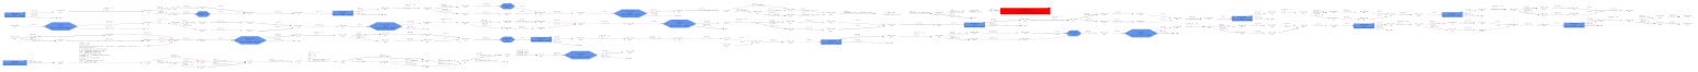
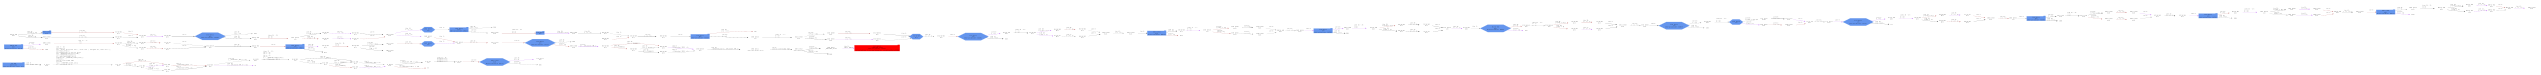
  digraph {
    fontname="Liberation Mono"
    rankdir=LR
    node [color=white fontname="Liberation Mono" shape=hexagon style=filled]
    edge [color=black fontname="Liberation Mono"]
    n1 [fillcolor=cornflowerblue label="0 @ N20\nmain entry\nAbstractionState: ABS0: true\n" shape=folder]
    n2 [label="44 @ N61\nmain\n"]
    n3 [label="45 @ N24\nmain\n"]
    n4 [label="50 @ N26\nmain\n" shape=folder]
    n5 [label="47 @ N25\nmain\n" shape=folder]
    n6 [label="53 @ N28\nmain\n" shape=folder]
    n7 [label="49 @ N27\nmain\n" shape=folder]
    n8 [label="54 @ N29\nmain\n"]
+   55 [shape=folder]
    n10 [label="56 @ N35\nmain\n"]
    n11 [label="61 @ N38\nmain\n" shape=folder]
    n12 [label="57 @ N36\nmain\n" shape=folder]
    n13 [label="64 @ N39\nmain\n"]
    n14 [label="59 @ N37\nmain\n" shape=folder]
    n15 [label="65 @ N40\nmain\n"]
    66
    n17 [label="67 @ N43\nmain\n" shape=folder]
    n18 [fillcolor=cornflowerblue label="3504 @ N44\nmain\nAbstractionState: ABS243\n"]
    n19 [label="3505 @ N45\nmain\n"]
    3506 [shape=folder]
    n21 [label="3524 @ N48\nmain\n" shape=folder]
-   n22 [label="3526 @ N50\nmain\n" shape=folder]
+   n22 [label="3526 @ N50\nmain\n" shape=folder fillcolor=cornflowerblue]
    n23 [label="3525 @ N51\nmain\n" shape=folder]
    n24 [label="3527 @ N52\nmain\n" shape=folder]
    n25 [label="3529 @ N53\nmain\n" shape=folder]
    n26 [label="3531 @ N49\nmain\n" shape=folder]
    n27 [label="3532 @ N54\nmain\n" shape=folder]
    n28 [fillcolor=cornflowerblue label="3534 @ N44\nmain\nAbstractionState: ABS245\n"]
    n29 [label="3535 @ N45\nmain\n" shape=folder]
    3536
    n31 [label="3554 @ N48\nmain\n"]
    n32 [label="3556 @ N50\nmain\n" shape=folder]
    n33 [label="3555 @ N51\nmain\n"]
    n34 [label="3557 @ N52\nmain\n" shape=folder]
    n35 [label="3559 @ N53\nmain\n" shape=folder]
    n36 [label="3561 @ N49\nmain\n"]
    n37 [fillcolor=cornflowerblue label="3562 @ N54\nmain\n"]
    n38 [fillcolor=cornflowerblue label="3564 @ N44\nmain\nAbstractionState: ABS247\n" shape=folder]
    n39 [label="3565 @ N45\nmain\n"]
    3566 [shape=folder]
-   n41 [label="3584 @ N48\nmain\n" shape=folder]
+   n41 [label="3584 @ N48\nmain\n" shape=folder fillcolor=cornflowerblue]
    n42 [label="3586 @ N50\nmain\n" shape=folder]
    n43 [label="3587 @ N52\nmain\n" shape=folder]
    n44 [label="3591 @ N49\nmain\n" shape=folder]
    n45 [label="3592 @ N54\nmain\n"]
    n46 [fillcolor=cornflowerblue label="3594 @ N44\nmain\nAbstractionState: ABS249\n" shape=folder]
    n47 [label="3595 @ N45\nmain\n"]
    3596 [shape=folder]
    n49 [label="3614 @ N48\nmain\n"]
    n50 [label="3616 @ N50\nmain\n"]
    n51 [label="3615 @ N51\nmain\n" shape=folder]
    n52 [label="3617 @ N52\nmain\n"]
    n53 [label="3619 @ N53\nmain\n" shape=folder]
    n54 [fillcolor=cornflowerblue label="3621 @ N49\nmain\n"]
    n55 [label="3622 @ N54\nmain\n"]
    n56 [fillcolor=cornflowerblue label="3624 @ N44\nmain\nAbstractionState: ABS251\n"]
    n57 [label="3625 @ N45\nmain\n"]
    3626
    n59 [label="3644 @ N48\nmain\n" shape=folder]
    n60 [label="3646 @ N50\nmain\n"]
    n61 [label="3645 @ N51\nmain\n" shape=folder]
    n62 [label="3647 @ N52\nmain\n"]
    n63 [label="3649 @ N53\nmain\n"]
    n64 [label="3651 @ N49\nmain\n"]
    n65 [label="3652 @ N54\nmain\n"]
    n66 [fillcolor=cornflowerblue label="3654 @ N44\nmain\nAbstractionState: ABS253\n" shape=folder]
    n67 [label="3655 @ N45\nmain\n" shape=folder]
    3656
    n69 [label="3674 @ N48\nmain\n"]
    n70 [label="3676 @ N50\nmain\n"]
    n71 [label="3675 @ N51\nmain\n" shape=folder]
    n72 [label="3677 @ N52\nmain\n"]
    n73 [label="3679 @ N53\nmain\n"]
    n74 [label="3681 @ N49\nmain\n" shape=folder]
    n75 [label="3682 @ N54\nmain\n" shape=folder]
    n76 [fillcolor=cornflowerblue label="3684 @ N44\nmain\nAbstractionState: ABS255\n" shape=folder]
    n77 [label="3685 @ N45\nmain\n" shape=folder]
    3686 [shape=folder]
    n79 [label="3704 @ N48\nmain\n"]
    n80 [label="3706 @ N50\nmain\n"]
    n81 [label="3705 @ N51\nmain\n" shape=folder]
    n82 [label="3707 @ N52\nmain\n"]
    n83 [label="3709 @ N53\nmain\n"]
+   n84 [label="3711 @ N49\nmain\n" shape=folder]
    n85 [label="3712 @ N54\nmain\n" shape=folder]
    n86 [fillcolor=cornflowerblue label="3714 @ N44\nmain\nAbstractionState: ABS257\n"]
    n87 [label="3715 @ N45\nmain\n" shape=folder]
    3716
    n89 [label="3734 @ N48\nmain\n" shape=folder]
    n90 [label="3736 @ N50\nmain\n"]
    n91 [label="3735 @ N51\nmain\n"]
    n92 [label="3737 @ N52\nmain\n"]
    n93 [label="3739 @ N53\nmain\n"]
    n94 [label="3741 @ N49\nmain\n"]
    n95 [label="3742 @ N54\nmain\n" shape=folder]
    n96 [fillcolor=cornflowerblue label="3744 @ N44\nmain\nAbstractionState: ABS259\n"]
    n97 [label="3745 @ N45\nmain\n"]
    3746
-   n99 [label="3764 @ N48\nmain\n"]
+   n99 [label="3764 @ N48\nmain\n" fillcolor=cornflowerblue]
    n100 [label="3766 @ N50\nassert\n"]
    n101 [label="3765 @ N51\nmain\n" shape=folder]
    n102 [label="3767 @ N52\nmain\n" shape=folder]
    n103 [label="3769 @ N53\nmain\n"]
    n104 [label="3771 @ N49\nmain\n" shape=folder]
    n105 [label="3772 @ N54\nmain\n" shape=folder]
    n106 [fillcolor=cornflowerblue label="3774 @ N44\nmain\nAbstractionState: ABS261\n"]
    n107 [label="3775 @ N45\nmain\n"]
    3776 [shape=folder]
    n109 [label="3794 @ N48\nmain\n" shape=folder]
    n110 [label="3796 @ N50\nmain\n"]
    n111 [label="3795 @ N51\nmain\n" shape=folder]
    n112 [label="3797 @ N52\nmain\n"]
    n113 [label="3799 @ N53\nmain\n"]
    n114 [label="3801 @ N49\nmain\n"]
    n115 [label="3802 @ N54\nmain\n" shape=folder]
    n116 [fillcolor=cornflowerblue label="3804 @ N44\nmain\nAbstractionState: ABS263\n" shape=folder]
    n117 [label="3805 @ N45\nmain\n" shape=folder]
    3806
    n119 [label="3824 @ N48\nmain\n" shape=folder]
    n120 [label="3826 @ N50\nmain\n"]
    n121 [label="3825 @ N51\nmain\n"]
    n122 [label="3827 @ N52\nmain\n"]
    n123 [label="3829 @ N53\nmain\n"]
    n124 [label="3831 @ N49\nmain\n"]
    n125 [label="3832 @ N54\nmain\n"]
    n126 [fillcolor=cornflowerblue label="3834 @ N44\nmain\nAbstractionState: ABS265\n" shape=folder]
    n127 [label="3835 @ N45\nmain\n"]
    3836
    n129 [label="3854 @ N48\nmain\n"]
    n130 [label="3856 @ N50\nmain\n"]
    n131 [label="3855 @ N51\nmain\n" shape=folder]
    n132 [label="3857 @ N52\nmain\n"]
    n133 [label="3859 @ N53\nmain\n" shape=folder]
    n134 [label="3861 @ N49\nmain\n" shape=folder]
    n135 [label="3862 @ N54\nmain\n"]
    n136 [fillcolor=cornflowerblue label="3864 @ N44\nmain\nAbstractionState: ABS267\n" shape=folder]
    n137 [label="3865 @ N45\nmain\n"]
    3866
    n139 [label="3884 @ N48\nmain\n"]
    n140 [label="3886 @ N50\nmain\n"]
    n141 [label="3885 @ N51\nentry\n" shape=folder]
    n142 [label="3887 @ N52\nmain\n" shape=folder]
    n143 [label="3889 @ N53\nmain\n" shape=folder]
    n144 [label="3891 @ N49\nmain\n" shape=folder]
    n145 [label="3892 @ N54\nmain\n"]
    n146 [fillcolor=cornflowerblue label="3894 @ N44\nmain\nAbstractionState: ABS269\n" shape=folder]
    n147 [label="3895 @ N45\nmain\n"]
    3896
    n149 [label="3914 @ N48\nmain\n" shape=folder]
    n150 [label="3916 @ N50\nmain\n" shape=folder]
    n151 [label="3915 @ N51\nmain\n" shape=folder]
    n152 [label="3917 @ N52\nmain\n" shape=folder]
-   n153 [label="3919 @ N53\nmain\n" fillcolor=cornflowerblue]
+   n153 [label="3919 @ N53\nmain\n"]
    n154 [label="3921 @ N49\nmain\n" shape=folder]
    n155 [label="3922 @ N54\nmain\n" shape=folder]
    n156 [fillcolor=cornflowerblue label="3924 @ N44\nmain\nAbstractionState: ABS271\n" shape=folder]
    n157 [label="3925 @ N45\nmain\n"]
    3926 [shape=folder]
    n159 [label="3944 @ N48\nmain\n"]
    n160 [label="3946 @ N50\nmain\n"]
    n161 [label="3945 @ N51\nmain\n"]
    n162 [fillcolor=cornflowerblue label="3947 @ N52\nmain\n"]
    n163 [label="3949 @ N53\nmain\n"]
    n164 [label="3951 @ N49\nmain\n" shape=folder]
    n165 [label="3952 @ N54\nmain\n"]
    n166 [fillcolor=cornflowerblue label="3954 @ N44\nmain\nAbstractionState: ABS273\n"]
    n167 [label="3956 @ N46\nmain\n" shape=folder]
    3955 [shape=folder]
    n169 [label="3957 @ N55\nmain\n"]
    n170 [label="3962 @ N58\nmain\n" shape=folder]
    n171 [label="3958 @ N56\nmain\n"]
    n172 [label="3965 @ N59\nmain\n"]
    n173 [label="3960 @ N57\nmain\n" shape=folder]
    n174 [label="3966 @ N11\n__VERIFIER_assert entry\n"]
    n175 [label="3967 @ N12\n__VERIFIER_assert\n" shape=folder]
    n176 [label="3968 @ N14\n__VERIFIER_assert\n"]
    3969 [shape=folder]
    n178 [fillcolor=red label="3971 @ N15\n__VERIFIER_assert\nAbstractionState: ABS274\n AutomatonState: ErrorLabelAutomaton: _predefinedState_ERROR\n" shape=folder]
    n179 [label="3589 @ N53\nmain\n"]
    n1 -> n2 [label="Line 0: \lINIT GLOBAL VARS\l"]
    n2 -> n3 [color=gray40 label="Lines 7 - 26: \lvoid abort();\lvoid __assert_fail(const char *, const char *, unsigned int, const char *);\lvoid reach_error();\lvoid assume_abort_if_not(int cond);\lvoid __VERIFIER_assert(int cond);\lvoid __VERIFIER_assume(int);\lint __VERIFIER_nondet_int();\lunsigned int __VERIFIER_nondet_uint();\lint main();\lFunction start dummy edge\lint flag;\lflag = __VERIFIER_nondet_int();\lint __CPAchecker_TMP_0;\l"]
    n3 -> n4 [color=brown label="Line 26: \l[flag == 0]\l"]
    n3 -> n5 [color=gray40 label="Line 26: \l[!(flag == 0)]\l"]
    n4 -> n6 [color=brown label="Line 0: \l__CPAchecker_TMP_0 = 1;\l"]
    n5 -> n4 [color=purple label="Line 26: \l[flag == 1]\l"]
    n5 -> n7 [color=gray40 label="Line 26: \l[!(flag == 1)]\l"]
    n6 -> n8 [color=gray40 label="Line 26: \l[__CPAchecker_TMP_0 != 0]\l"]
+   n6 -> 55 [color=purple label="Line 26: \l[!(__CPAchecker_TMP_0 != 0)]\l"]
    n7 -> n6 [label="Line 0: \l__CPAchecker_TMP_0 = 0;\l"]
    n8 -> n10 [color=gray40 label="Lines 27 - 31: \lint i = 0;\lint x = 0;\lint y = 0;\lint n;\ln = __VERIFIER_nondet_int();\lint __CPAchecker_TMP_1;\l"]
    n10 -> n11 [label="Line 31: \l[!(n >= 1000)]\l"]
    n10 -> n12 [color=gray40 label="Line 31: \l[n >= 1000]\l"]
    n11 -> n13 [color=gray40 label="Line 0: \l__CPAchecker_TMP_1 = 0;\l"]
    n12 -> n11 [color=gray40 label="Line 31: \l[!(n <= 1000000)]\l"]
    n12 -> n14 [color=brown label="Line 31: \l[n <= 1000000]\l"]
    n13 -> n15 [label="Line 31: \l[__CPAchecker_TMP_1 != 0]\l"]
    n13 -> 66 [color=brown label="Line 31: \l[!(__CPAchecker_TMP_1 != 0)]\l"]
    n14 -> n13 [color=purple label="Line 0: \l__CPAchecker_TMP_1 = 1;\l"]
    n15 -> n17 [label="Lines 33 - 33: \lunsigned int a;\lunsigned int b;\lunsigned int r;\l"]
    n17 -> n18 [color=brown label="Line 35: \lwhile\l"]
    n18 -> n19 [color=purple label="Line 35: \l[i < n]\l"]
    n18 -> 3506 [color=gray40 label="Line 35: \l[!(i < n)]\l"]
    n21 -> n22 [label="Line 38: \l[!(flag == 0)]\l"]
    n21 -> n23 [label="Line 38: \l[flag == 0]\l"]
-   n22 -> n26 [color=brown label="Line 39: \lx = x + 3;\l"]
+   n22 -> n24 [color=brown label="Line 39: \lx = x + 3;\l"]
    n23 -> n25 [label="Line 41: \ly = y + 2;\l"]
    n24 -> n26 [color=brown label="Line 0: \l\l"]
    n25 -> n26 [label="Line 0: \l\l"]
    n26 -> n27 [color=purple label="Line 43: \li = i + 1;\l"]
    n27 -> n28 [label="Line 0: \l\l"]
    n28 -> n29 [label="Line 35: \l[i < n]\l"]
    n28 -> 3536 [color=gray40 label="Line 35: \l[!(i < n)]\l"]
    n29 -> n31 [color=brown label="Lines 36 - 37: \lx = x;\ly = y;\l"]
    n31 -> n32 [label="Line 38: \l[!(flag == 0)]\l"]
    n31 -> n33 [color=brown label="Line 38: \l[flag == 0]\l"]
    n32 -> n34 [color=purple label="Line 39: \lx = x + 3;\l"]
    n33 -> n35 [color=purple label="Line 41: \ly = y + 2;\l"]
    n34 -> n36 [label="Line 0: \l\l"]
    n35 -> n36 [color=brown label="Line 0: \l\l"]
    n36 -> n37 [color=purple label="Line 43: \li = i + 1;\l"]
    n37 -> n38 [color=gray40 label="Line 0: \l\l"]
    n38 -> n39 [color=gray40 label="Line 35: \l[i < n]\l"]
    n38 -> 3566 [color=gray40 label="Line 35: \l[!(i < n)]\l"]
    n39 -> n41 [color=brown label="Lines 36 - 37: \lx = x;\ly = y;\l"]
    n41 -> n42 [color=purple label="Line 38: \l[!(flag == 0)]\l"]
    n42 -> n43 [color=gray40 label="Line 39: \lx = x + 3;\l"]
    n43 -> n44 [color=gray40 label="Line 0: \l\l"]
    n44 -> n45 [label="Line 43: \li = i + 1;\l"]
    n45 -> n46 [color=gray40 label="Line 0: \l\l"]
    n46 -> n47 [label="Line 35: \l[i < n]\l"]
    n46 -> 3596 [color=brown label="Line 35: \l[!(i < n)]\l"]
    n47 -> n49 [label="Lines 36 - 37: \lx = x;\ly = y;\l"]
    n49 -> n50 [color=gray40 label="Line 38: \l[!(flag == 0)]\l"]
    n49 -> n51 [label="Line 38: \l[flag == 0]\l"]
    n50 -> n52 [color=brown label="Line 39: \lx = x + 3;\l"]
    n51 -> n53 [color=purple label="Line 41: \ly = y + 2;\l"]
    n52 -> n54 [label="Line 0: \l\l"]
    n53 -> n54 [color=gray40 label="Line 0: \l\l"]
    n54 -> n55 [color=gray40 label="Line 43: \li = i + 1;\l"]
    n55 -> n56 [color=brown label="Line 0: \l\l"]
    n56 -> n57 [color=purple label="Line 35: \l[i < n]\l"]
    n56 -> 3626 [label="Line 35: \l[!(i < n)]\l"]
    n57 -> n59 [label="Lines 36 - 37: \lx = x;\ly = y;\l"]
    n59 -> n60 [color=purple label="Line 38: \l[!(flag == 0)]\l"]
    n59 -> n61 [color=purple label="Line 38: \l[flag == 0]\l"]
    n60 -> n62 [color=brown label="Line 39: \lx = x + 3;\l"]
    n61 -> n63 [color=gray40 label="Line 41: \ly = y + 2;\l"]
    n62 -> n64 [color=gray40 label="Line 0: \l\l"]
    n63 -> n64 [label="Line 0: \l\l"]
    n64 -> n65 [color=gray40 label="Line 43: \li = i + 1;\l"]
    n65 -> n66 [label="Line 0: \l\l"]
    n66 -> n67 [label="Line 35: \l[i < n]\l"]
    n66 -> 3656 [color=brown label="Line 35: \l[!(i < n)]\l"]
    n67 -> n69 [color=purple label="Lines 36 - 37: \lx = x;\ly = y;\l"]
    n69 -> n70 [color=brown label="Line 38: \l[!(flag == 0)]\l"]
    n69 -> n71 [color=brown label="Line 38: \l[flag == 0]\l"]
    n70 -> n72 [label="Line 39: \lx = x + 3;\l"]
    n71 -> n73 [color=gray40 label="Line 41: \ly = y + 2;\l"]
    n72 -> n74 [color=gray40 label="Line 0: \l\l"]
    n73 -> n74 [color=gray40 label="Line 0: \l\l"]
    n74 -> n75 [color=gray40 label="Line 43: \li = i + 1;\l"]
    n75 -> n76 [color=purple label="Line 0: \l\l"]
    n76 -> n77 [color=purple label="Line 35: \l[i < n]\l"]
    n76 -> 3686 [label="Line 35: \l[!(i < n)]\l"]
    n77 -> n79 [color=purple label="Lines 36 - 37: \lx = x;\ly = y;\l"]
    n79 -> n80 [color=brown label="Line 38: \l[!(flag == 0)]\l"]
    n79 -> n81 [label="Line 38: \l[flag == 0]\l"]
    n80 -> n82 [label="Line 39: \lx = x + 3;\l"]
    n81 -> n83 [label="Line 41: \ly = y + 2;\l"]
+   n82 -> n84 [label="Line 0: \l\l"]
+   n83 -> n84 [label="Line 0: \l\l"]
+   n84 -> n85 [color=purple label="Line 43: \li = i + 1;\l"]
    n85 -> n86 [color=gray40 label="Line 0: \l\l"]
    n86 -> n87 [color=brown label="Line 35: \l[i < n]\l"]
    n86 -> 3716 [color=purple label="Line 35: \l[!(i < n)]\l"]
    n87 -> n89 [color=gray40 label="Lines 36 - 37: \lx = x;\ly = y;\l"]
    n89 -> n90 [color=brown label="Line 38: \l[!(flag == 0)]\l"]
    n89 -> n91 [color=brown label="Line 38: \l[flag == 0]\l"]
    n90 -> n92 [color=brown label="Line 39: \lx = x + 3;\l"]
    n91 -> n93 [color=purple label="Line 41: \ly = y + 2;\l"]
    n92 -> n94 [label="Line 0: \l\l"]
    n93 -> n94 [label="Line 0: \l\l"]
    n94 -> n95 [color=gray40 label="Line 43: \li = i + 1;\l"]
    n95 -> n96 [label="Line 0: \l\l"]
    n96 -> n97 [color=gray40 label="Line 35: \l[i < n]\l"]
    n96 -> 3746 [color=gray40 label="Line 35: \l[!(i < n)]\l"]
    n97 -> n99 [color=gray40 label="Lines 36 - 37: \lx = x;\ly = y;\l"]
    n99 -> n100 [color=gray40 label="Line 38: \l[!(flag == 0)]\l"]
    n99 -> n101 [color=purple label="Line 38: \l[flag == 0]\l"]
    n100 -> n102 [label="Line 39: \lx = x + 3;\l"]
    n101 -> n103 [color=brown label="Line 41: \ly = y + 2;\l"]
    n102 -> n104 [color=purple label="Line 0: \l\l"]
    n103 -> n104 [color=brown label="Line 0: \l\l"]
    n104 -> n105 [color=gray40 label="Line 43: \li = i + 1;\l"]
    n105 -> n106 [color=purple label="Line 0: \l\l"]
    n106 -> n107 [color=purple label="Line 35: \l[i < n]\l"]
    n106 -> 3776 [label="Line 35: \l[!(i < n)]\l"]
    n107 -> n109 [color=purple label="Lines 36 - 37: \lx = x;\ly = y;\l"]
    n109 -> n110 [color=brown label="Line 38: \l[!(flag == 0)]\l"]
    n109 -> n111 [label="Line 38: \l[flag == 0]\l"]
    n110 -> n112 [color=purple label="Line 39: \lx = x + 3;\l"]
    n111 -> n113 [color=brown label="Line 41: \ly = y + 2;\l"]
    n112 -> n114 [color=brown label="Line 0: \l\l"]
    n113 -> n114 [label="Line 0: \l\l"]
    n114 -> n115 [color=brown label="Line 43: \li = i + 1;\l"]
    n115 -> n116 [color=gray40 label="Line 0: \l\l"]
    n116 -> n117 [label="Line 35: \l[i < n]\l"]
    n116 -> 3806 [label="Line 35: \l[!(i < n)]\l"]
    n117 -> n119 [label="Lines 36 - 37: \lx = x;\ly = y;\l"]
    n119 -> n120 [label="Line 38: \l[!(flag == 0)]\l"]
    n119 -> n121 [color=brown label="Line 38: \l[flag == 0]\l"]
    n120 -> n122 [color=brown label="Line 39: \lx = x + 3;\l"]
    n121 -> n123 [color=brown label="Line 41: \ly = y + 2;\l"]
    n122 -> n124 [color=purple label="Line 0: \l\l"]
    n123 -> n124 [color=gray40 label="Line 0: \l\l"]
    n124 -> n125 [label="Line 43: \li = i + 1;\l"]
    n125 -> n126 [color=purple label="Line 0: \l\l"]
    n126 -> n127 [color=brown label="Line 35: \l[i < n]\l"]
    n126 -> 3836 [color=gray40 label="Line 35: \l[!(i < n)]\l"]
    n127 -> n129 [color=purple label="Lines 36 - 37: \lx = x;\ly = y;\l"]
    n129 -> n130 [label="Line 38: \l[!(flag == 0)]\l"]
    n129 -> n131 [color=gray40 label="Line 38: \l[flag == 0]\l"]
    n130 -> n132 [color=purple label="Line 39: \lx = x + 3;\l"]
    n131 -> n133 [color=purple label="Line 41: \ly = y + 2;\l"]
    n132 -> n134 [color=brown label="Line 0: \l\l"]
    n133 -> n134 [color=brown label="Line 0: \l\l"]
    n134 -> n135 [label="Line 43: \li = i + 1;\l"]
    n135 -> n136 [color=brown label="Line 0: \l\l"]
    n136 -> n137 [color=gray40 label="Line 35: \l[i < n]\l"]
    n136 -> 3866 [color=purple label="Line 35: \l[!(i < n)]\l"]
    n137 -> n139 [label="Lines 36 - 37: \lx = x;\ly = y;\l"]
    n139 -> n140 [label="Line 38: \l[!(flag == 0)]\l"]
    n139 -> n141 [label="Line 38: \l[flag == 0]\l"]
    n140 -> n142 [color=purple label="Line 39: \lx = x + 3;\l"]
    n141 -> n143 [color=purple label="Line 41: \ly = y + 2;\l"]
    n142 -> n144 [color=brown label="Line 0: \l\l"]
    n143 -> n144 [color=gray40 label="Line 0: \l\l"]
    n144 -> n145 [color=purple label="Line 43: \li = i + 1;\l"]
    n146 -> n147 [color=purple label="Line 35: \l[i < n]\l"]
    n146 -> 3896 [color=brown label="Line 35: \l[!(i < n)]\l"]
    n147 -> n149 [color=brown label="Lines 36 - 37: \lx = x;\ly = y;\l"]
    n149 -> n150 [color=gray40 label="Line 38: \l[!(flag == 0)]\l"]
    n149 -> n151 [color=gray40 label="Line 38: \l[flag == 0]\l"]
    n150 -> n152 [color=brown label="Line 39: \lx = x + 3;\l"]
    n151 -> n153 [color=brown label="Line 41: \ly = y + 2;\l"]
    n152 -> n154 [label="Line 0: \l\l"]
    n153 -> n154 [color=gray40 label="Line 0: \l\l"]
    n154 -> n155 [label="Line 43: \li = i + 1;\l"]
    n155 -> n156 [color=brown label="Line 0: \l\l"]
    n156 -> n157 [color=purple label="Line 35: \l[i < n]\l"]
    n156 -> 3926 [label="Line 35: \l[!(i < n)]\l"]
    n157 -> n159 [color=brown label="Lines 36 - 37: \lx = x;\ly = y;\l"]
    n159 -> n160 [label="Line 38: \l[!(flag == 0)]\l"]
    n159 -> n161 [label="Line 38: \l[flag == 0]\l"]
    n160 -> n162 [color=brown label="Line 39: \lx = x + 3;\l"]
-   n161 -> n163 [color=purple label="Line 41: \ly = y + 2;\l"]
+   n36 -> n163 [color=purple label="Line 41: \ly = y + 2;\l"]
    n162 -> n164 [color=purple label="Line 0: \l\l"]
    n163 -> n164 [color=brown label="Line 0: \l\l"]
    n164 -> n165 [color=brown label="Line 43: \li = i + 1;\l"]
    n165 -> n166 [color=brown label="Line 0: \l\l"]
    n166 -> n167 [color=brown label="Line 35: \l[!(i < n)]\l"]
    n166 -> 3955 [color=gray40 label="Line 35: \l[i < n]\l"]
    n167 -> n169 [color=purple label="Line 45: \lint __CPAchecker_TMP_2;\l"]
    n169 -> n170 [color=brown label="Line 45: \l[!(x <= 3000003)]\l"]
    n169 -> n171 [color=brown label="Line 45: \l[x <= 3000003]\l"]
    n170 -> n172 [color=purple label="Line 0: \l__CPAchecker_TMP_2 = 0;\l"]
    n171 -> n170 [color=gray40 label="Line 45: \l[!(y <= 2000002)]\l"]
    n171 -> n173 [label="Line 45: \l[y <= 2000002]\l"]
    n172 -> n174 [label="Line 45: \l__VERIFIER_assert(__CPAchecker_TMP_2)\l"]
    n173 -> n172 [color=gray40 label="Line 0: \l__CPAchecker_TMP_2 = 1;\l"]
    n174 -> n175 [label="Line 0: \lFunction start dummy edge\l"]
    n175 -> n176 [label="Line 15: \l[cond == 0]\l"]
    n175 -> 3969 [label="Line 15: \l[!(cond == 0)]\l"]
    n176 -> n178 [color=purple label="Line 16: \lLabel: ERROR\l"]
    n179 -> n44 [color=brown label="Line 0: \l\l"]
  }
